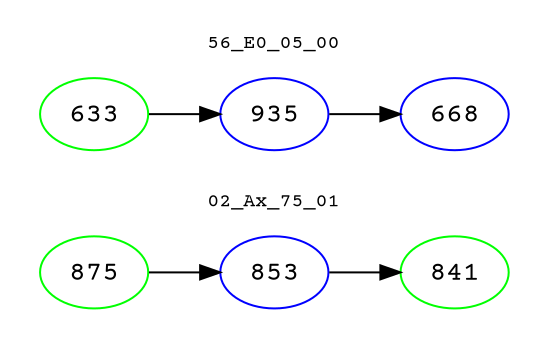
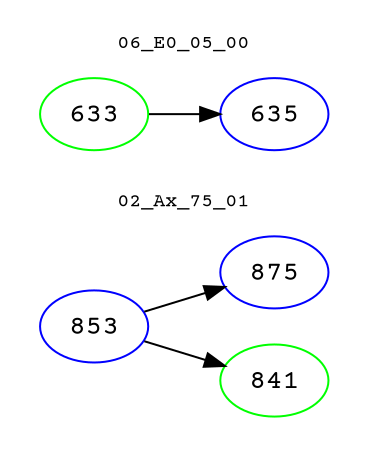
  digraph {
    fontname="Courier Prime"
    rankdir=LR
    node [color=blue fontname="Courier Prime"]
    edge [color=black fontname="Courier Prime"]
    n1 [color=green label=841]
    n2 [label=853]
-   n3 [color=green label=875]
+   n3 [label=875]
    n4 [color=green label=633]
-   n5 [label=935]
-   n6 [label=668]
+   n5 [label=635]
    subgraph cluster_1 {
      color=white
      fontsize=10
      label="02_Ax_75_01"
      n1
      n2
      n3
    }
    subgraph cluster_2 {
      color=white
      fontsize=10
-     label="56_E0_05_00"
+     label="06_E0_05_00"
      n4
      n5
-     n6
    }
    n2 -> n1
-   n3 -> n2
+   n2 -> n3
    n4 -> n5
-   n5 -> n6
  }
